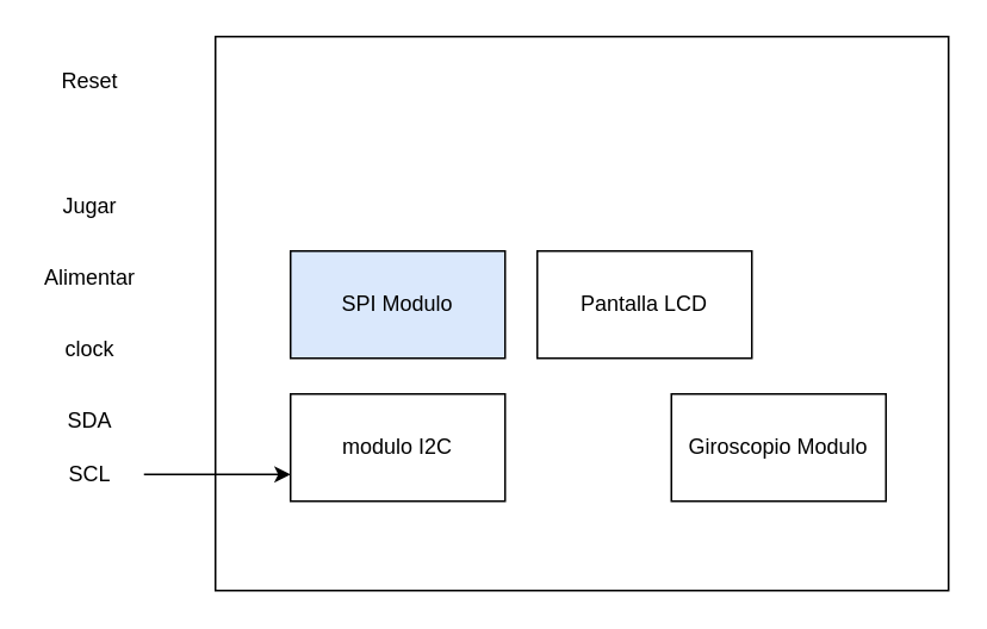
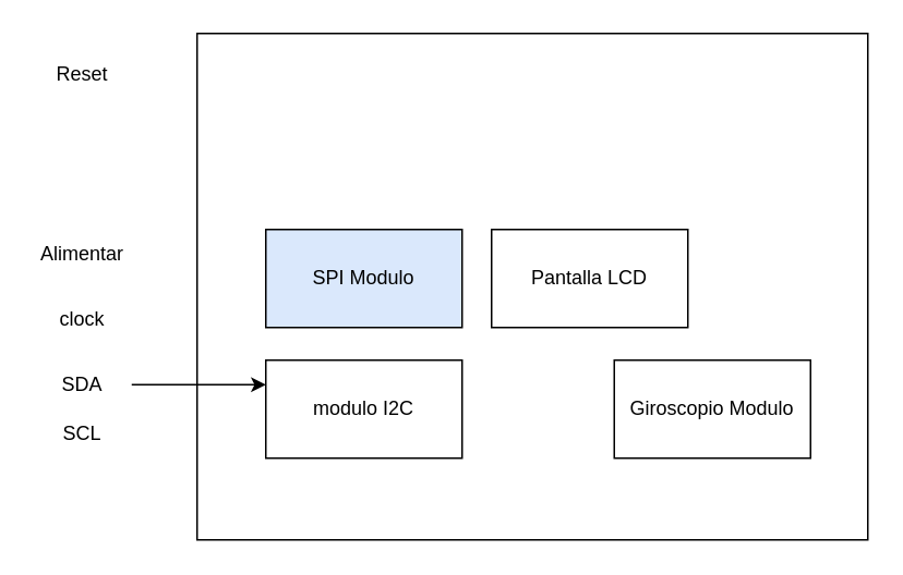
  <mxCell id="0" />
  <mxCell id="1" parent="0" />
  <mxCell id="2" value="" style="rounded=0;whiteSpace=wrap;html=1;" parent="1" vertex="1"><mxGeometry x="120" y="20" width="410" height="310" as="geometry" /></mxCell>
  <mxCell id="3" value="Reset" style="text;html=1;align=center;verticalAlign=middle;whiteSpace=wrap;rounded=0;" parent="1" vertex="1"><mxGeometry x="20" y="30" width="60" height="30" as="geometry" /></mxCell>
- <mxCell id="4" value="Jugar" style="text;html=1;align=center;verticalAlign=middle;whiteSpace=wrap;rounded=0;" parent="1" vertex="1"><mxGeometry x="20" y="100" width="60" height="30" as="geometry" /></mxCell>
  <mxCell id="5" value="Alimentar" style="text;html=1;align=center;verticalAlign=middle;whiteSpace=wrap;rounded=0;" parent="1" vertex="1"><mxGeometry x="20" y="140" width="60" height="30" as="geometry" /></mxCell>
  <mxCell id="6" value="clock" style="text;html=1;align=center;verticalAlign=middle;whiteSpace=wrap;rounded=0;" parent="1" vertex="1"><mxGeometry x="20" y="180" width="60" height="30" as="geometry" /></mxCell>
+ <mxCell id="7" style="edgeStyle=orthogonalEdgeStyle;rounded=0;orthogonalLoop=1;jettySize=auto;html=1;entryX=0;entryY=0.25;entryDx=0;entryDy=0;" parent="1" source="8" target="11" edge="1"><mxGeometry relative="1" as="geometry" /></mxCell>
  <mxCell id="8" value="SDA" style="text;html=1;align=center;verticalAlign=middle;whiteSpace=wrap;rounded=0;" parent="1" vertex="1"><mxGeometry x="20" y="220" width="60" height="30" as="geometry" /></mxCell>
- <mxCell id="9" style="edgeStyle=orthogonalEdgeStyle;rounded=0;orthogonalLoop=1;jettySize=auto;html=1;entryX=0;entryY=0.75;entryDx=0;entryDy=0;" parent="1" source="10" target="11" edge="1"><mxGeometry relative="1" as="geometry" /></mxCell>
  <mxCell id="10" value="SCL" style="text;html=1;align=center;verticalAlign=middle;whiteSpace=wrap;rounded=0;" parent="1" vertex="1"><mxGeometry x="20" y="250" width="60" height="30" as="geometry" /></mxCell>
  <mxCell id="11" value="modulo I2C" style="rounded=0;whiteSpace=wrap;html=1;" parent="1" vertex="1"><mxGeometry x="162" y="220" width="120" height="60" as="geometry" /></mxCell>
  <mxCell id="12" value="Giroscopio Modulo" style="rounded=0;whiteSpace=wrap;html=1;" parent="1" vertex="1"><mxGeometry x="375" y="220" width="120" height="60" as="geometry" /></mxCell>
  <mxCell id="13" value="Pantalla LCD" style="rounded=0;whiteSpace=wrap;html=1;" parent="1" vertex="1"><mxGeometry x="300" y="140" width="120" height="60" as="geometry" /></mxCell>
  <mxCell id="14" value="SPI Modulo" style="rounded=0;whiteSpace=wrap;html=1;fillColor=#dae8fc;" parent="1" vertex="1"><mxGeometry x="162" y="140" width="120" height="60" as="geometry" /></mxCell>
